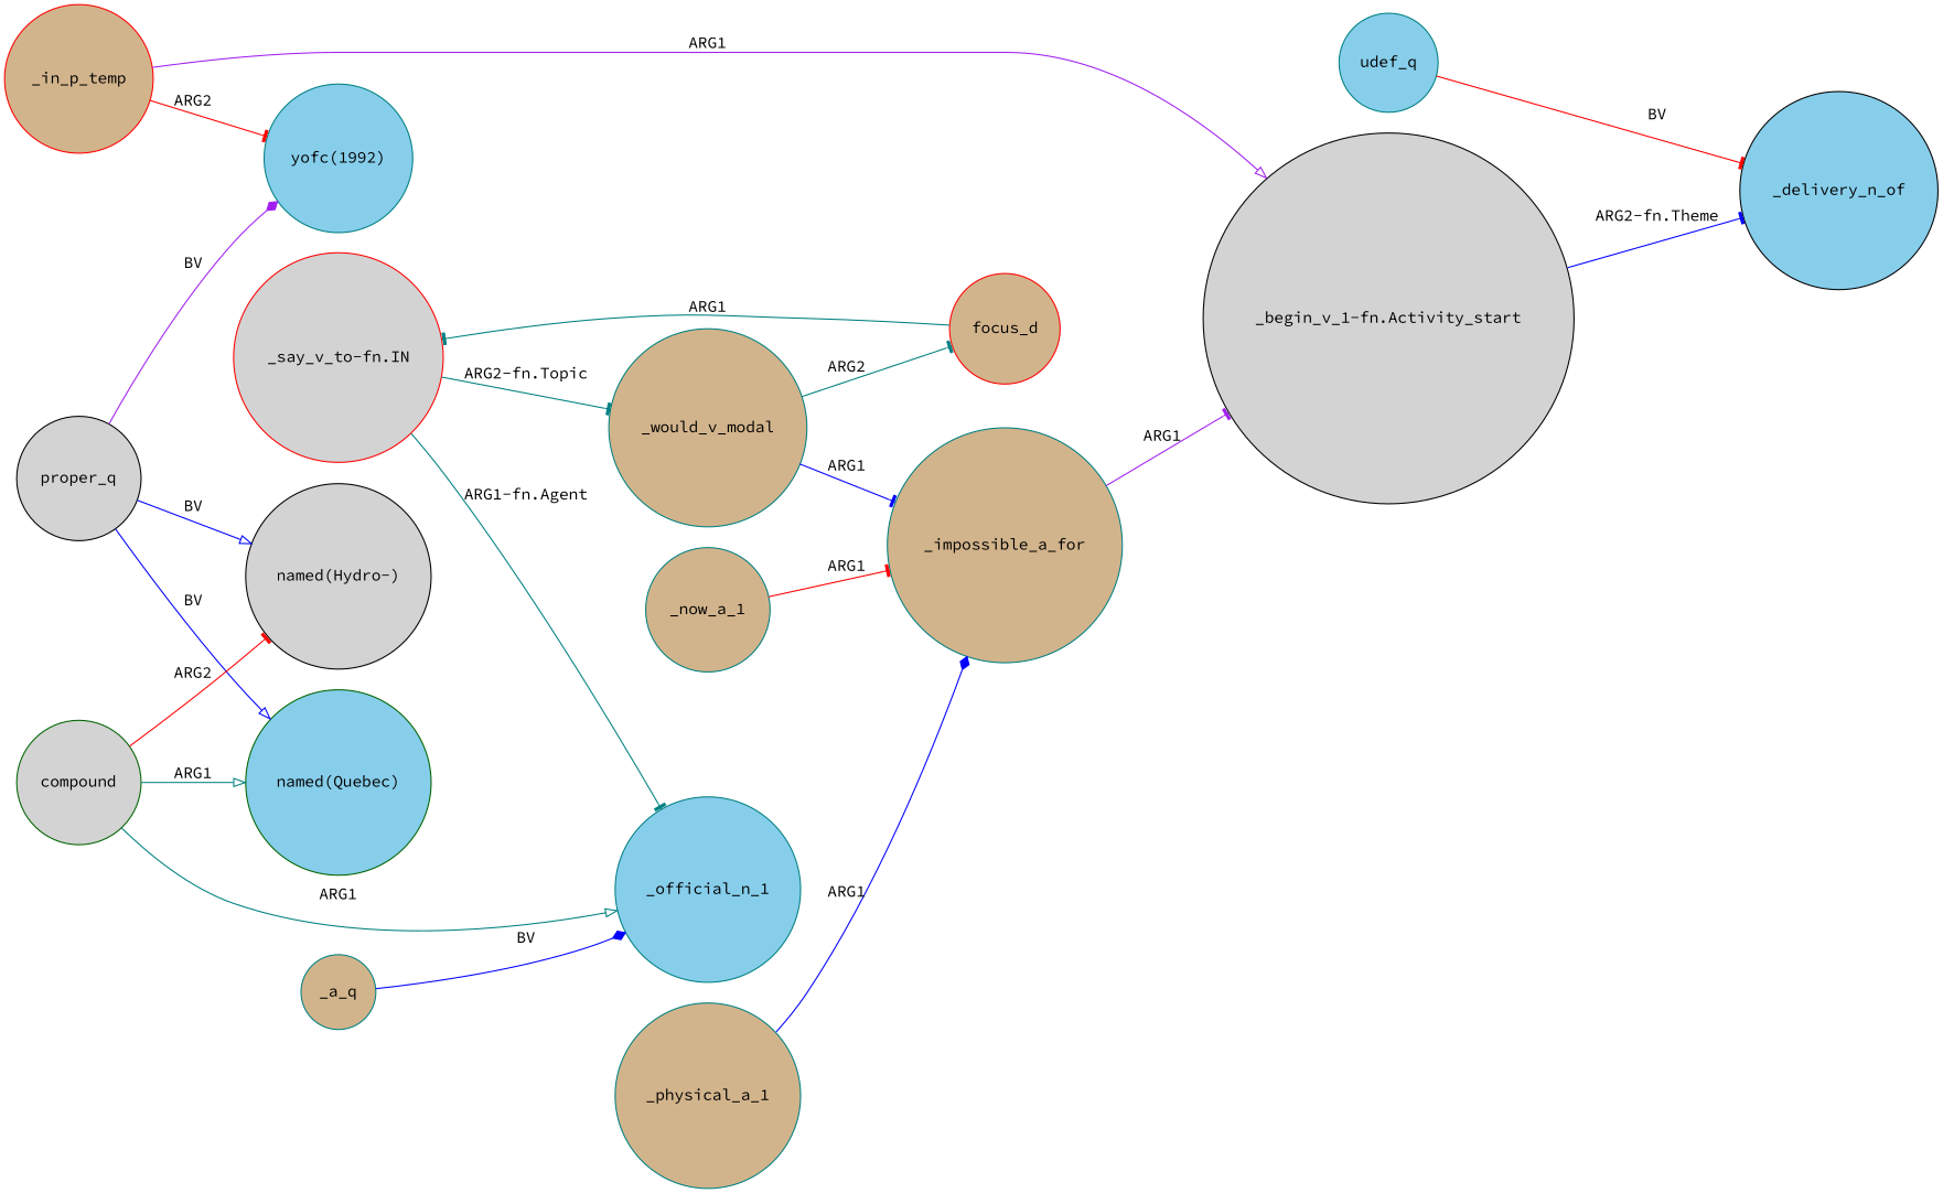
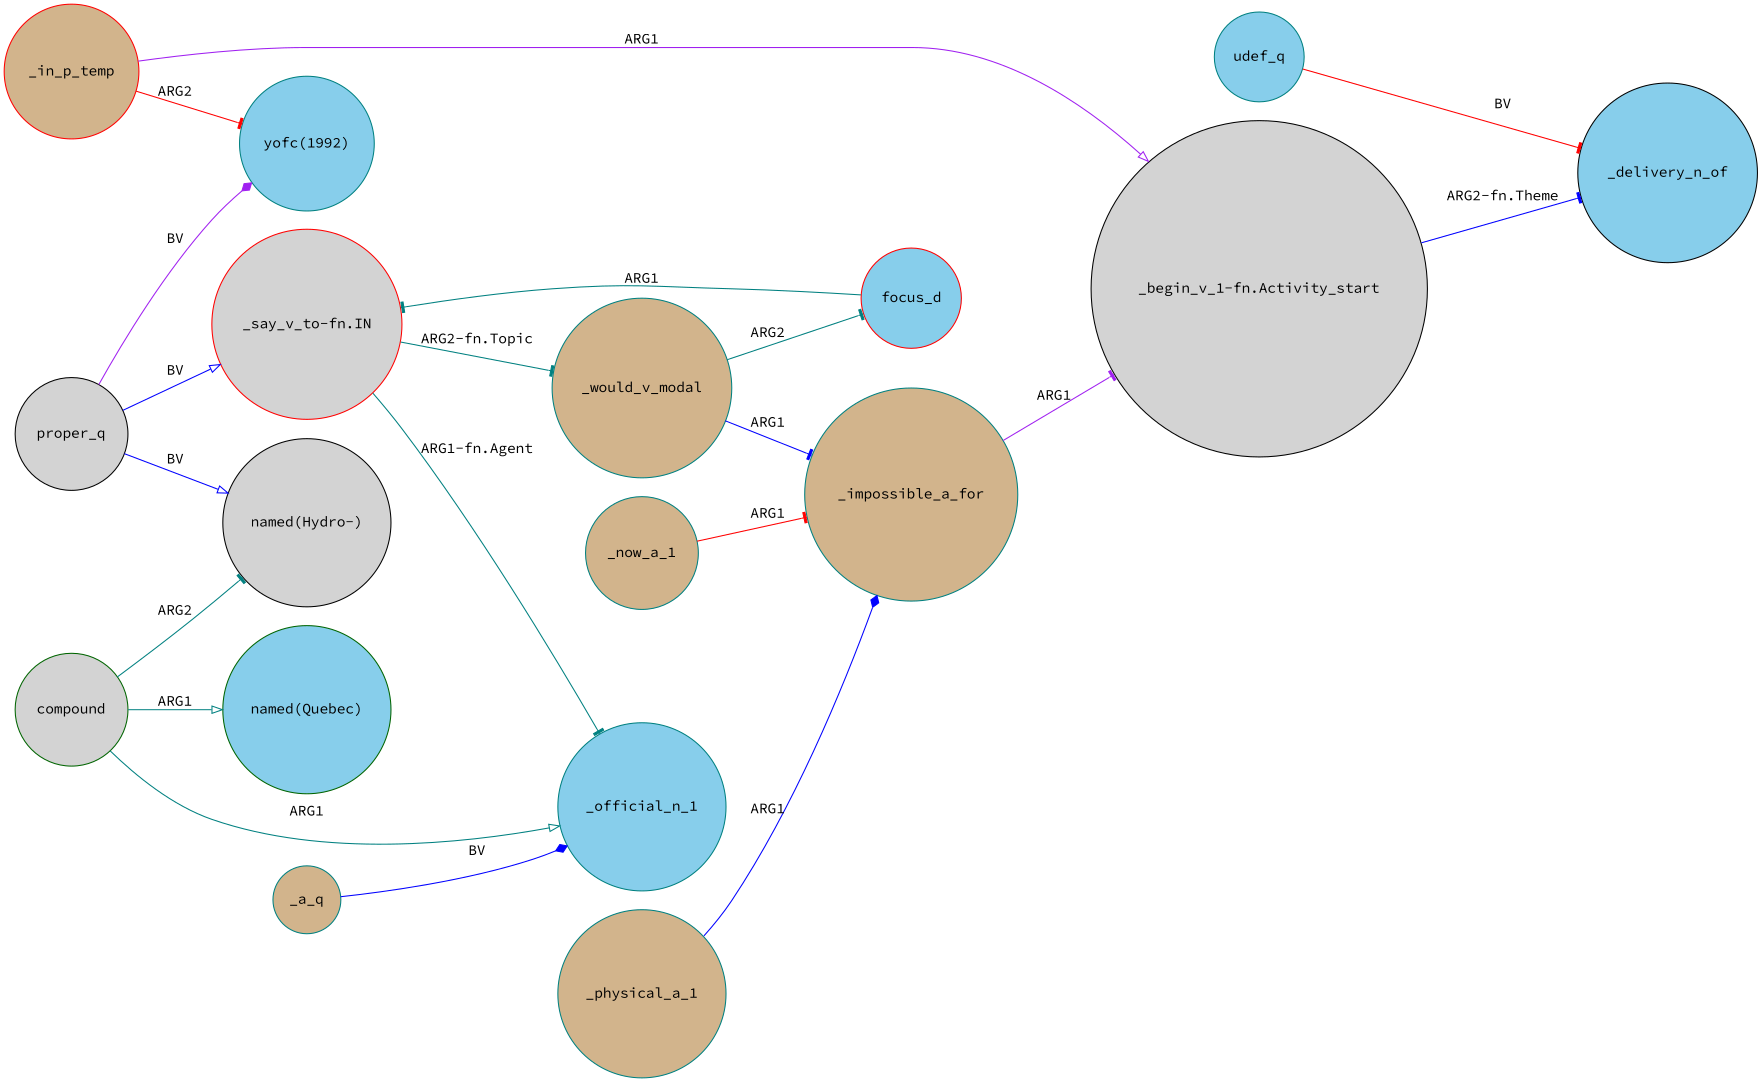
  digraph {
    fontname="Source Code Pro"
    rankdir=LR
    node [color=teal fillcolor=tan fontname="Source Code Pro" shape=circle style=filled]
    edge [arrowhead=tee color=teal fontname="Source Code Pro"]
    "_say_v_to-fn.IN" [color=red fillcolor=lightgrey]
    _would_v_modal
    _official_n_1 [fillcolor=skyblue]
    _impossible_a_for
-   focus_d [color=red]
+   focus_d [color=red fillcolor=skyblue]
    "_begin_v_1-fn.Activity_start" [color=black fillcolor=lightgrey]
    udef_q [fillcolor=skyblue]
    _delivery_n_of [color=black fillcolor=skyblue]
    _physical_a_1
    proper_q [color=black fillcolor=lightgrey]
    "yofc(1992)" [fillcolor=skyblue]
    "named(Quebec)" [color=darkgreen fillcolor=skyblue]
    "named(Hydro-)" [color=black fillcolor=lightgrey]
    compound [color=darkgreen fillcolor=lightgrey]
    _in_p_temp [color=red]
    _now_a_1
    _a_q
    "_say_v_to-fn.IN" -> _would_v_modal [label="ARG2-fn.Topic"]
    "_say_v_to-fn.IN" -> _official_n_1 [label="ARG1-fn.Agent"]
    _would_v_modal -> _impossible_a_for [color=blue label=ARG1]
    _would_v_modal -> focus_d [label=ARG2]
    _impossible_a_for -> "_begin_v_1-fn.Activity_start" [color=purple label=ARG1]
    focus_d -> "_say_v_to-fn.IN" [label=ARG1]
    "_begin_v_1-fn.Activity_start" -> _delivery_n_of [color=blue label="ARG2-fn.Theme"]
    udef_q -> _delivery_n_of [color=red label=BV]
    _physical_a_1 -> _impossible_a_for [arrowhead=diamond color=blue label=ARG1]
    proper_q -> "yofc(1992)" [arrowhead=diamond color=purple label=BV]
-   proper_q -> "named(Quebec)" [arrowhead=onormal color=blue label=BV]
+   proper_q -> "_say_v_to-fn.IN" [arrowhead=onormal color=blue label=BV]
    proper_q -> "named(Hydro-)" [arrowhead=onormal color=blue label=BV]
    compound -> _official_n_1 [arrowhead=onormal label=ARG1]
    compound -> "named(Quebec)" [arrowhead=onormal label=ARG1]
-   compound -> "named(Hydro-)" [color=red label=ARG2]
+   compound -> "named(Hydro-)" [label=ARG2]
    _in_p_temp -> "_begin_v_1-fn.Activity_start" [arrowhead=onormal color=purple label=ARG1]
    _in_p_temp -> "yofc(1992)" [color=red label=ARG2]
    _now_a_1 -> _impossible_a_for [color=red label=ARG1]
    _a_q -> _official_n_1 [arrowhead=diamond color=blue label=BV]
  }
